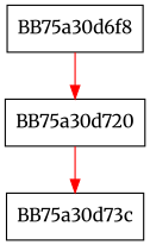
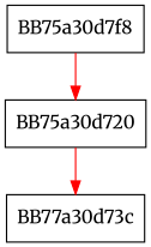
  digraph {
    fontname=Merriweather
    splines=ortho
    node [fontname=Merriweather shape=box]
    edge [color=red fontname=Merriweather]
-   BB75a30d6f8
+   BB75a30d6f8 [label=BB75a30d7f8]
    BB75a30d720
-   BB75a30d73c
+   BB75a30d73c [label=BB77a30d73c]
    BB75a30d6f8 -> BB75a30d720
    BB75a30d720 -> BB75a30d73c
  }
